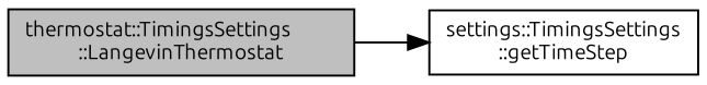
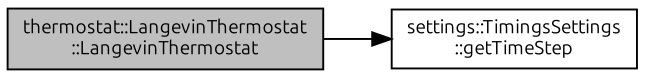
  digraph {
    rankdir=LR
    fontname=Ubuntu
    node [color=black fontname=Ubuntu fontsize=10 shape=record style=filled]
-   n1 [fillcolor=grey75 fontcolor=black height=0.2 label="thermostat::TimingsSettings\l::LangevinThermostat" width=0.4]
+   n1 [fillcolor=grey75 fontcolor=black height=0.2 label="thermostat::LangevinThermostat\l::LangevinThermostat" width=0.4]
    n2 [fillcolor=white height=0.2 label="settings::TimingsSettings\l::getTimeStep" width=0.4]
    n1 -> n2 [color=black fontname=Ubuntu fontsize=10 labelfontname=Helvetica labelfontsize=10 style=solid]
  }
